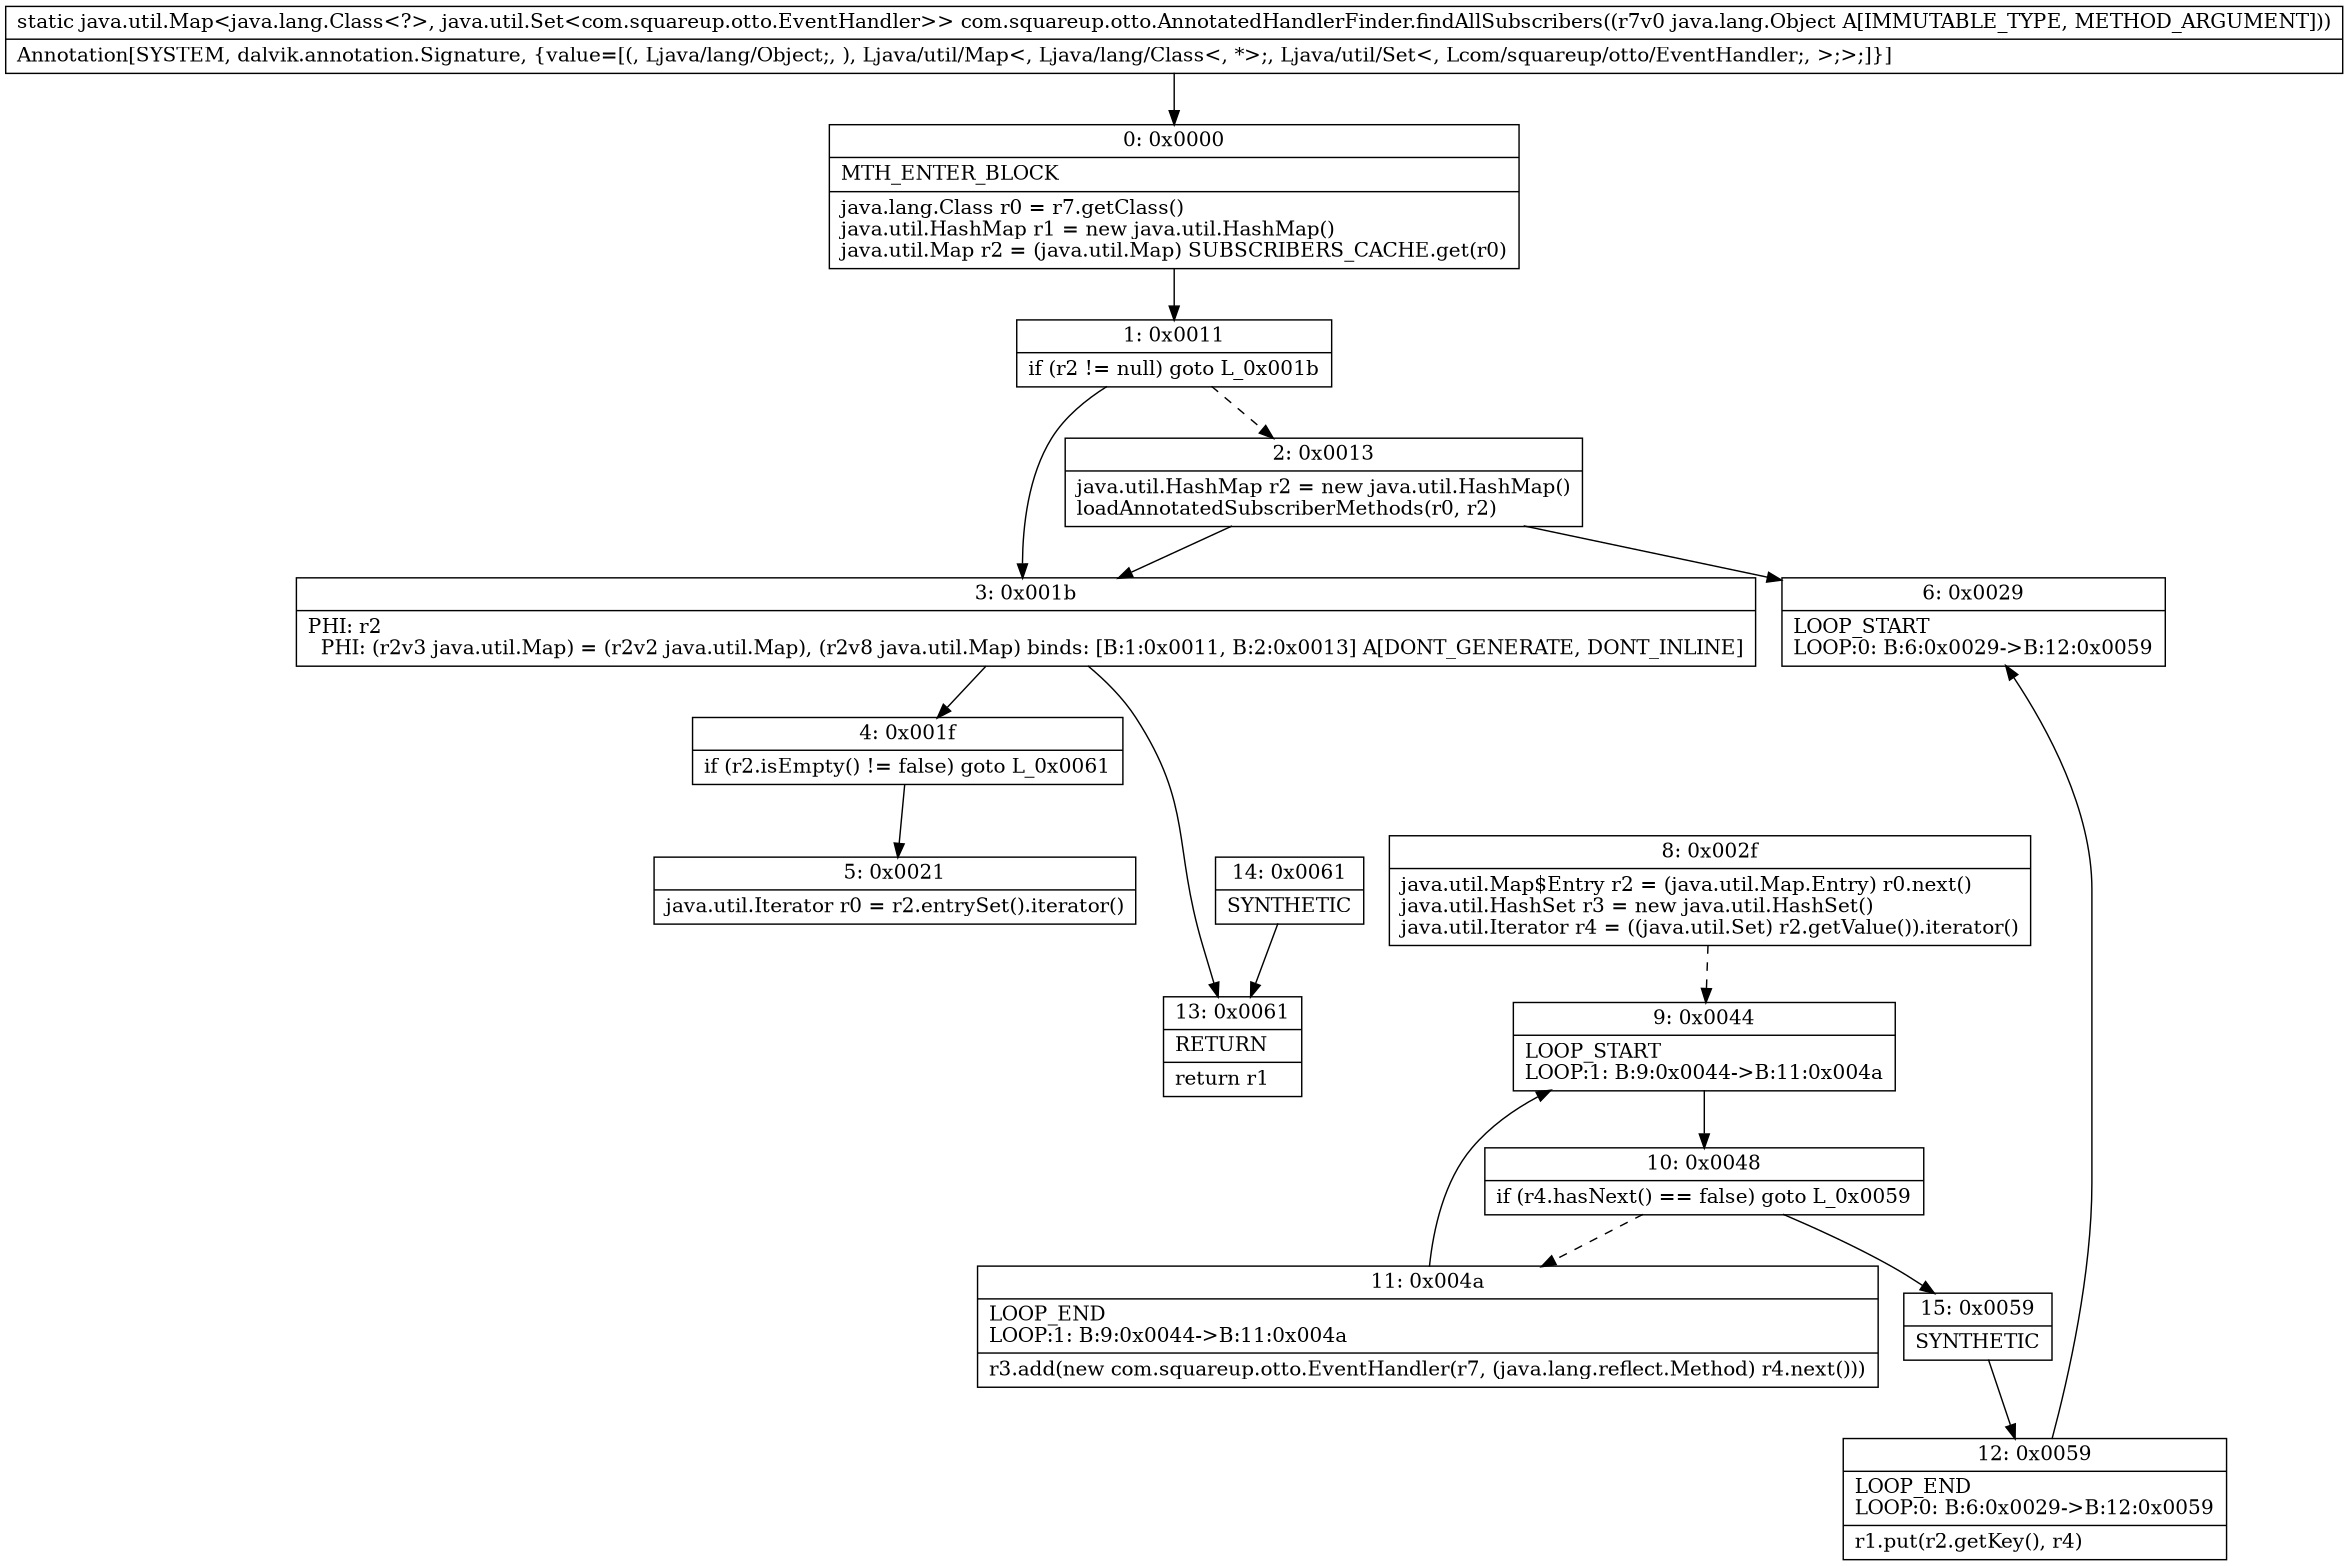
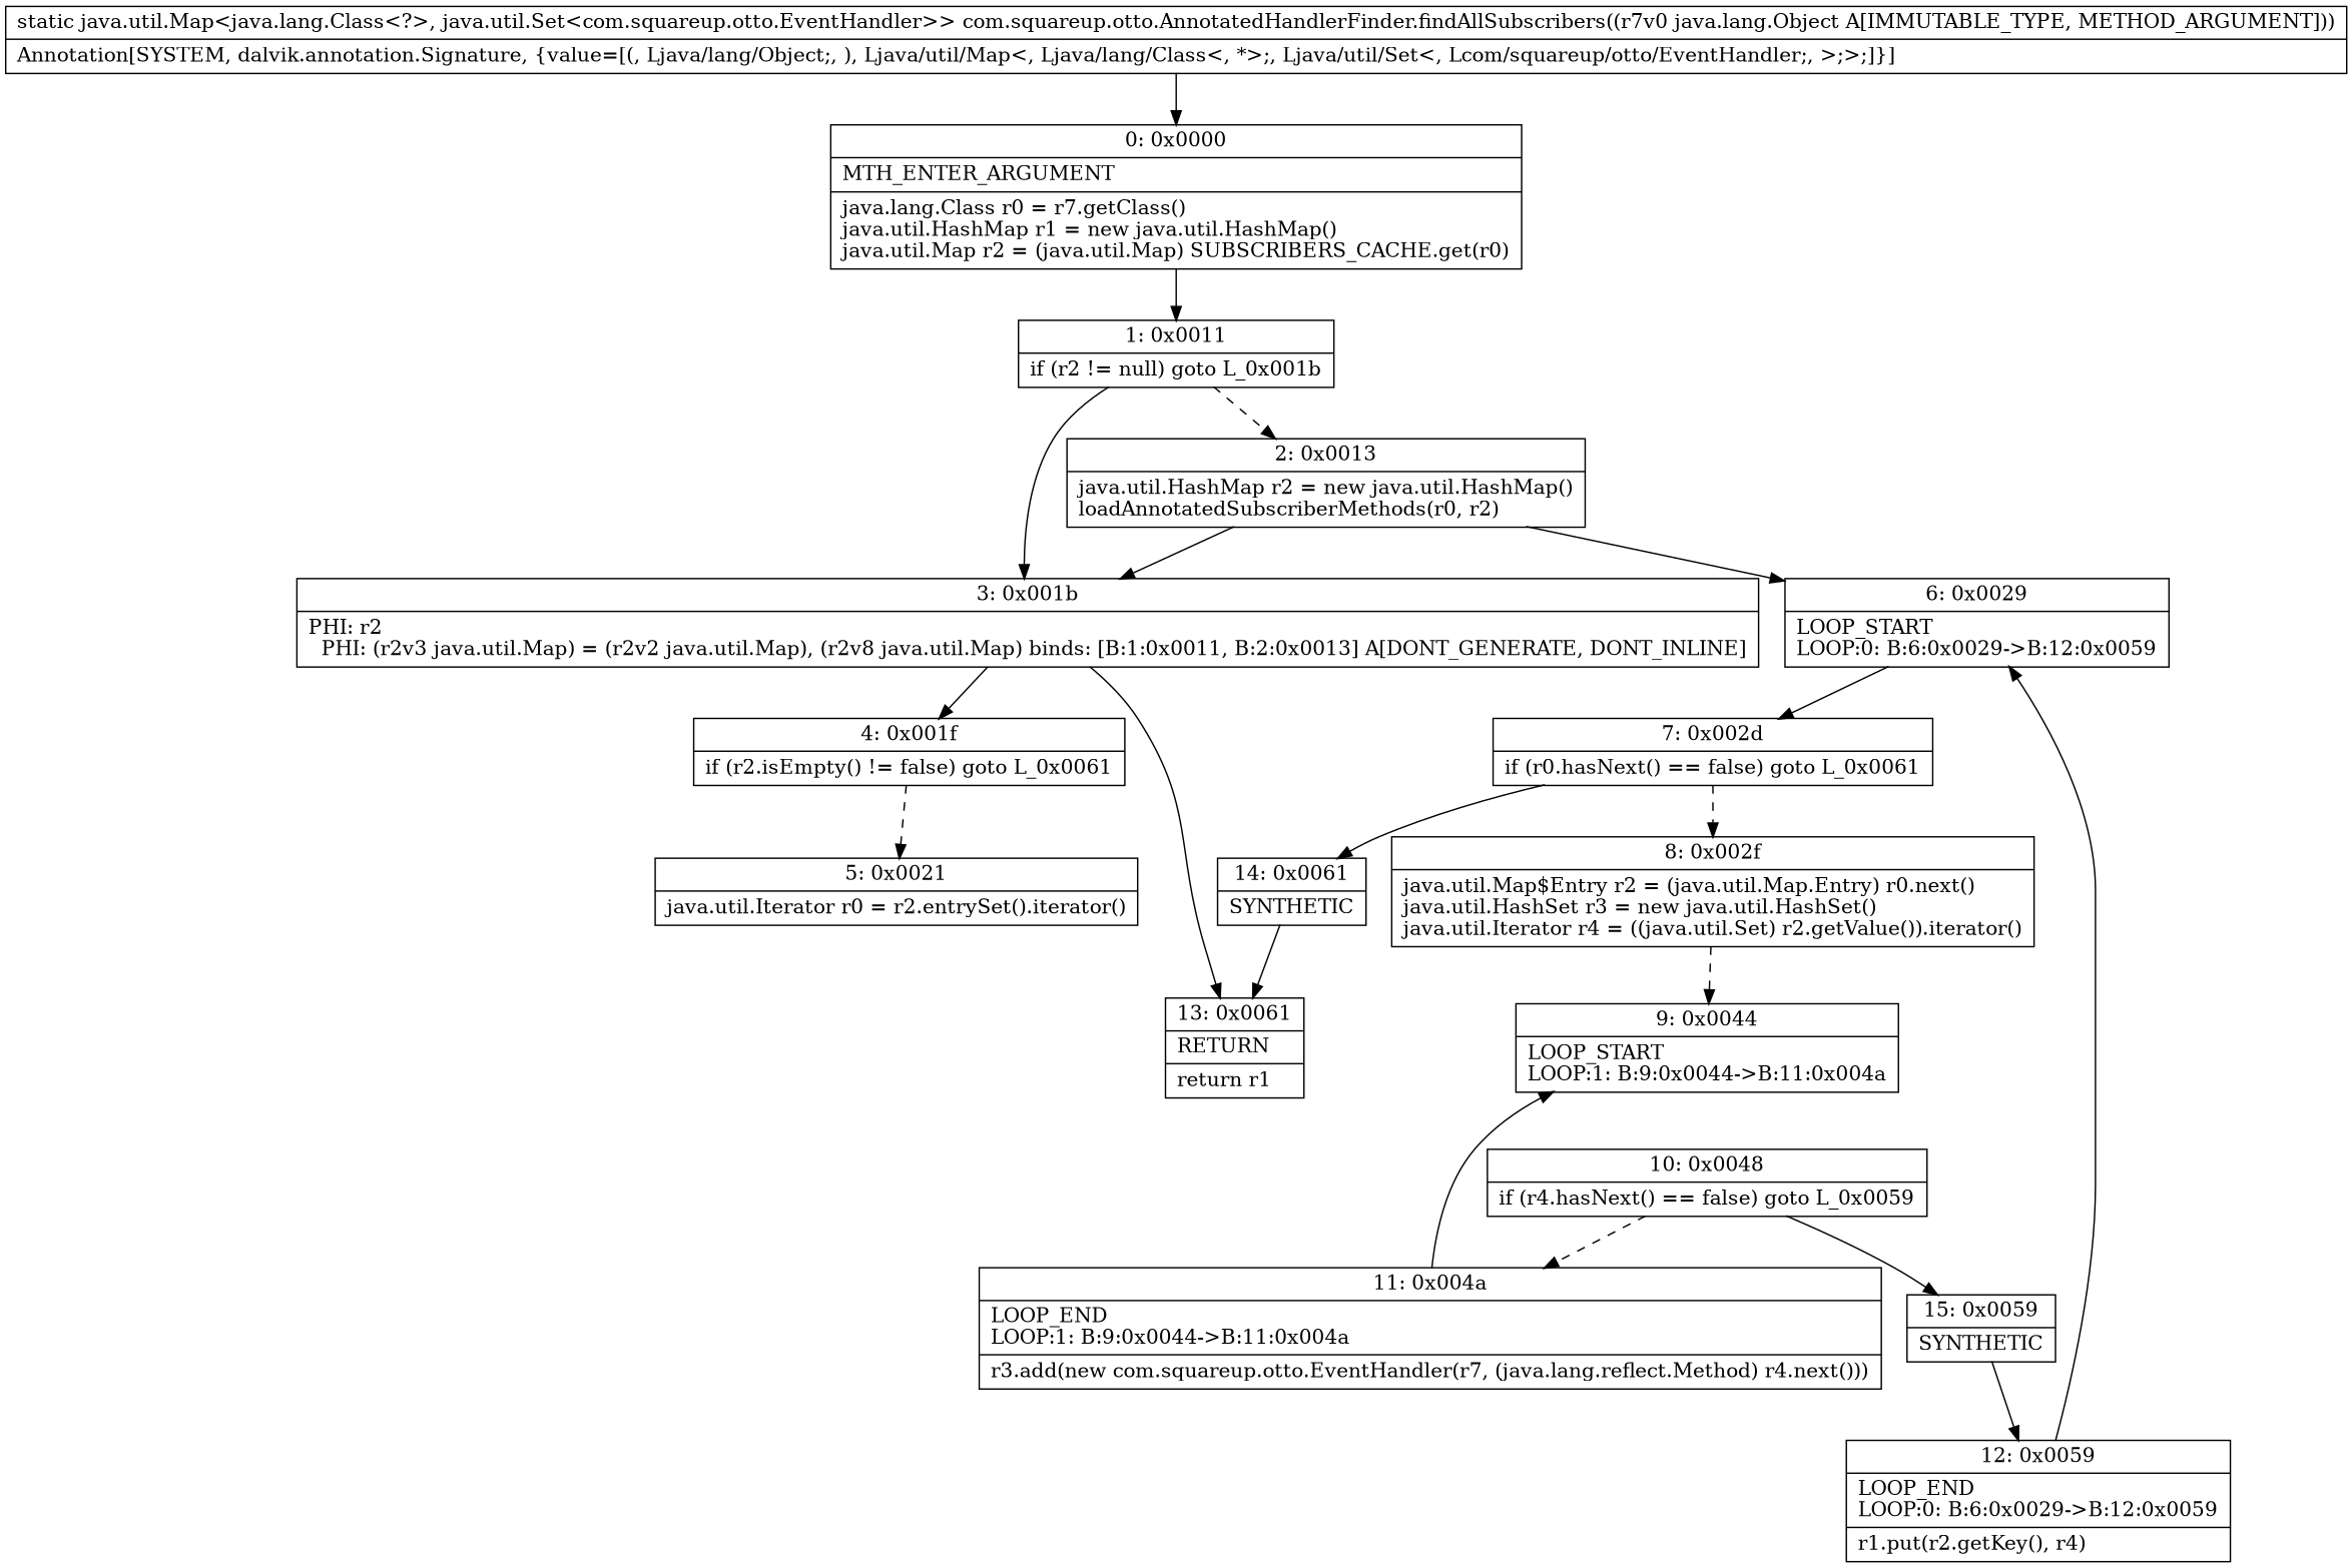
  digraph {
    node [shape=record]
-   n1 [label="{0\:\ 0x0000|MTH_ENTER_BLOCK\l|java.lang.Class r0 = r7.getClass()\ljava.util.HashMap r1 = new java.util.HashMap()\ljava.util.Map r2 = (java.util.Map) SUBSCRIBERS_CACHE.get(r0)\l}"]
+   n1 [label="{0\:\ 0x0000|MTH_ENTER_ARGUMENT\l|java.lang.Class r0 = r7.getClass()\ljava.util.HashMap r1 = new java.util.HashMap()\ljava.util.Map r2 = (java.util.Map) SUBSCRIBERS_CACHE.get(r0)\l}"]
    n2 [label="{1\:\ 0x0011|if (r2 != null) goto L_0x001b\l}"]
    n3 [label="{2\:\ 0x0013|java.util.HashMap r2 = new java.util.HashMap()\lloadAnnotatedSubscriberMethods(r0, r2)\l}"]
    n4 [label="{3\:\ 0x001b|PHI: r2 \l  PHI: (r2v3 java.util.Map) = (r2v2 java.util.Map), (r2v8 java.util.Map) binds: [B:1:0x0011, B:2:0x0013] A[DONT_GENERATE, DONT_INLINE]\l}"]
    n5 [label="{6\:\ 0x0029|LOOP_START\lLOOP:0: B:6:0x0029\-\>B:12:0x0059\l}"]
    n6 [label="{4\:\ 0x001f|if (r2.isEmpty() != false) goto L_0x0061\l}"]
    n7 [label="{13\:\ 0x0061|RETURN\l|return r1\l}"]
    n8 [label="{5\:\ 0x0021|java.util.Iterator r0 = r2.entrySet().iterator()\l}"]
+   n9 [label="{7\:\ 0x002d|if (r0.hasNext() == false) goto L_0x0061\l}"]
    n10 [label="{8\:\ 0x002f|java.util.Map$Entry r2 = (java.util.Map.Entry) r0.next()\ljava.util.HashSet r3 = new java.util.HashSet()\ljava.util.Iterator r4 = ((java.util.Set) r2.getValue()).iterator()\l}"]
    n11 [label="{14\:\ 0x0061|SYNTHETIC\l}"]
    n12 [label="{9\:\ 0x0044|LOOP_START\lLOOP:1: B:9:0x0044\-\>B:11:0x004a\l}"]
    n13 [label="{10\:\ 0x0048|if (r4.hasNext() == false) goto L_0x0059\l}"]
    n14 [label="{11\:\ 0x004a|LOOP_END\lLOOP:1: B:9:0x0044\-\>B:11:0x004a\l|r3.add(new com.squareup.otto.EventHandler(r7, (java.lang.reflect.Method) r4.next()))\l}"]
    n15 [label="{15\:\ 0x0059|SYNTHETIC\l}"]
    n16 [label="{12\:\ 0x0059|LOOP_END\lLOOP:0: B:6:0x0029\-\>B:12:0x0059\l|r1.put(r2.getKey(), r4)\l}"]
    n17 [label="{static java.util.Map\<java.lang.Class\<?\>, java.util.Set\<com.squareup.otto.EventHandler\>\> com.squareup.otto.AnnotatedHandlerFinder.findAllSubscribers((r7v0 java.lang.Object A[IMMUTABLE_TYPE, METHOD_ARGUMENT]))  | Annotation[SYSTEM, dalvik.annotation.Signature, \{value=[(, Ljava\/lang\/Object;, ), Ljava\/util\/Map\<, Ljava\/lang\/Class\<, *\>;, Ljava\/util\/Set\<, Lcom\/squareup\/otto\/EventHandler;, \>;\>;]\}]\l}"]
    n1 -> n2
    n2 -> n3 [style=dashed]
    n2 -> n4
    n3 -> n4
    n3 -> n5
    n4 -> n6
    n4 -> n7
-   n6 -> n8 [style=solid]
+   n5 -> n9
+   n6 -> n8 [style=dashed]
+   n9 -> n10 [style=dashed]
+   n9 -> n11
    n10 -> n12 [style=dashed]
    n11 -> n7
-   n12 -> n13
    n13 -> n14 [style=dashed]
    n13 -> n15
    n14 -> n12
    n15 -> n16
    n16 -> n5
    n17 -> n1
  }
